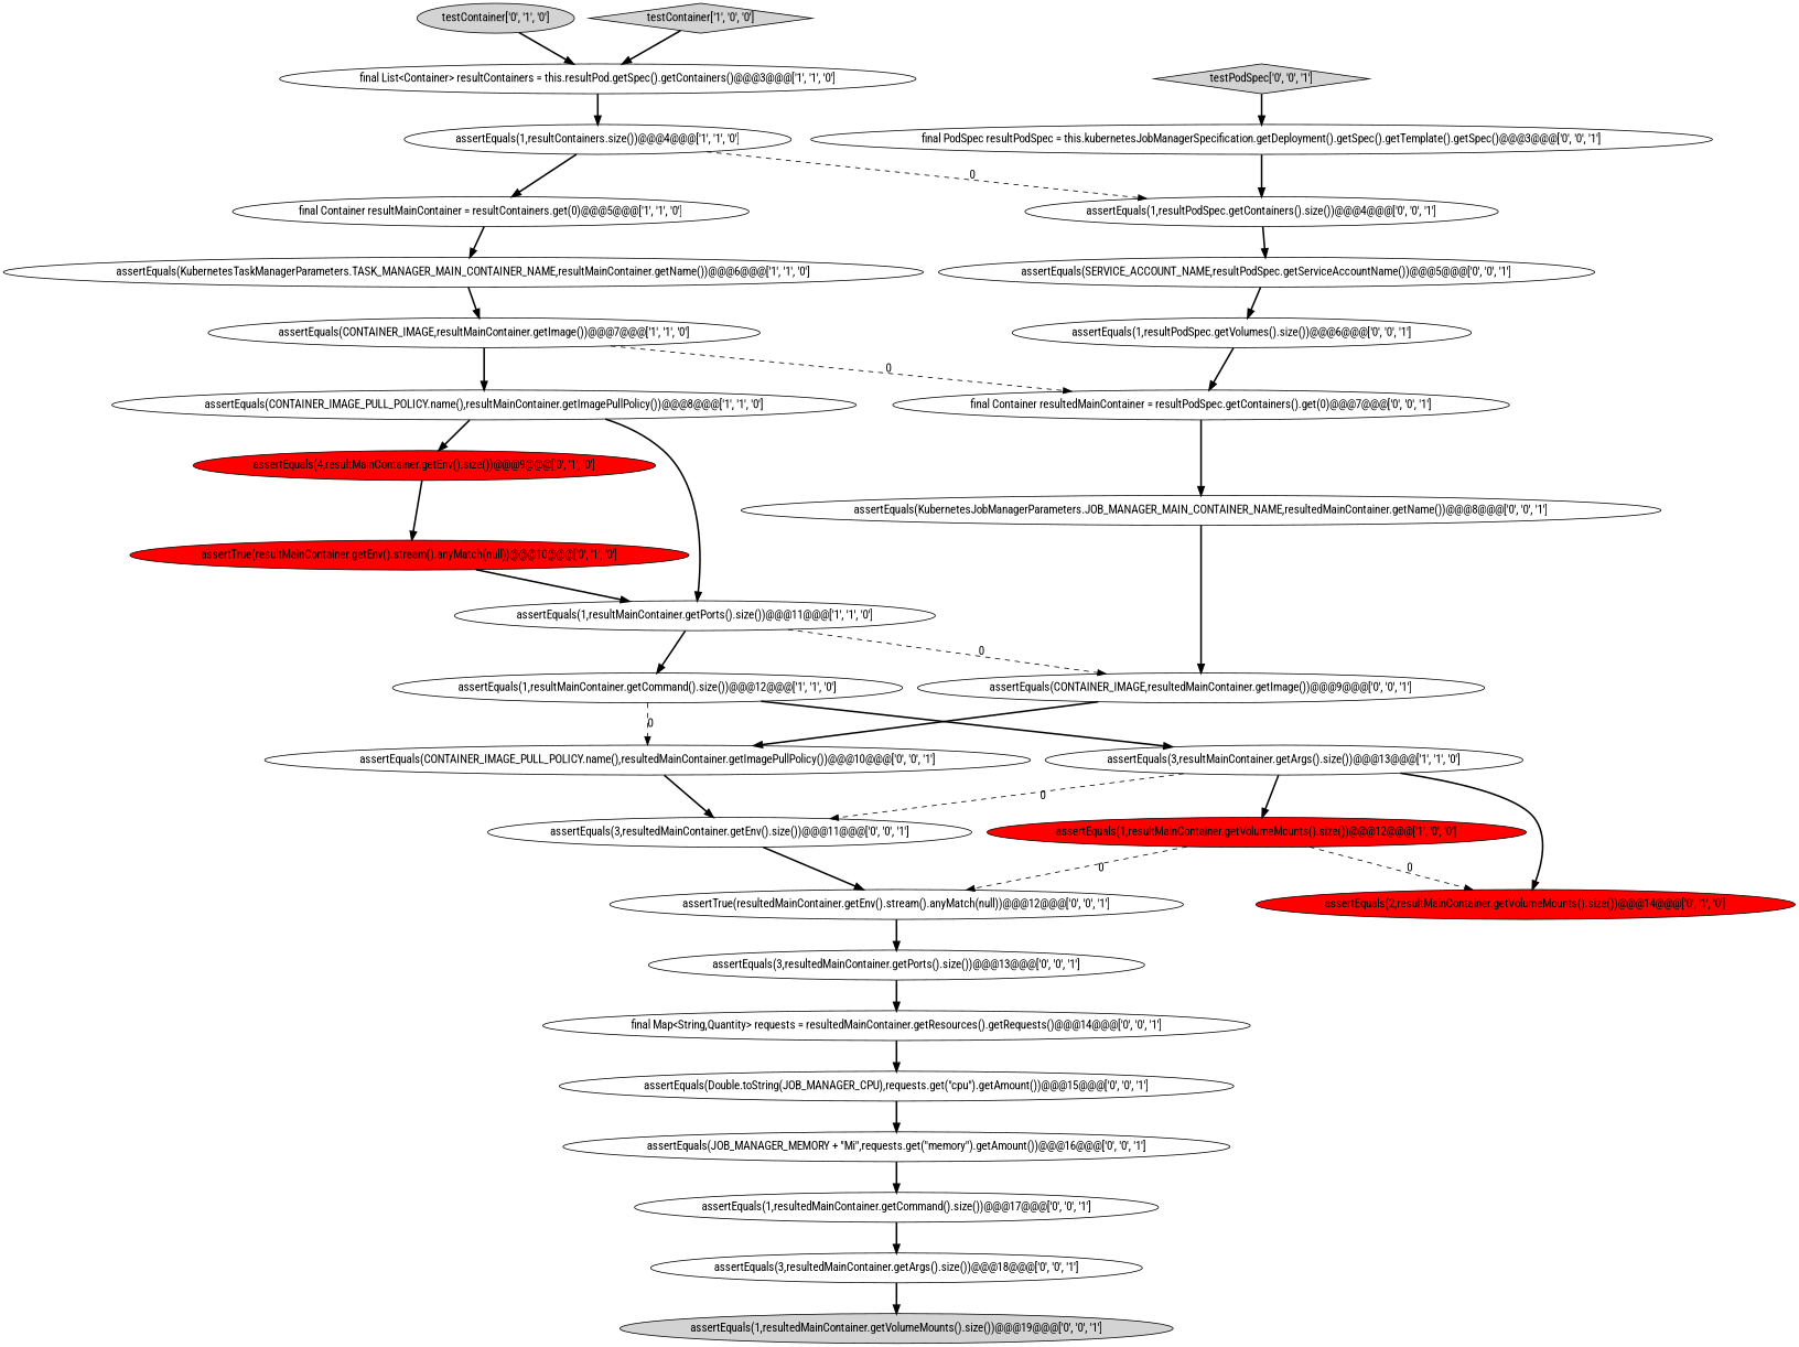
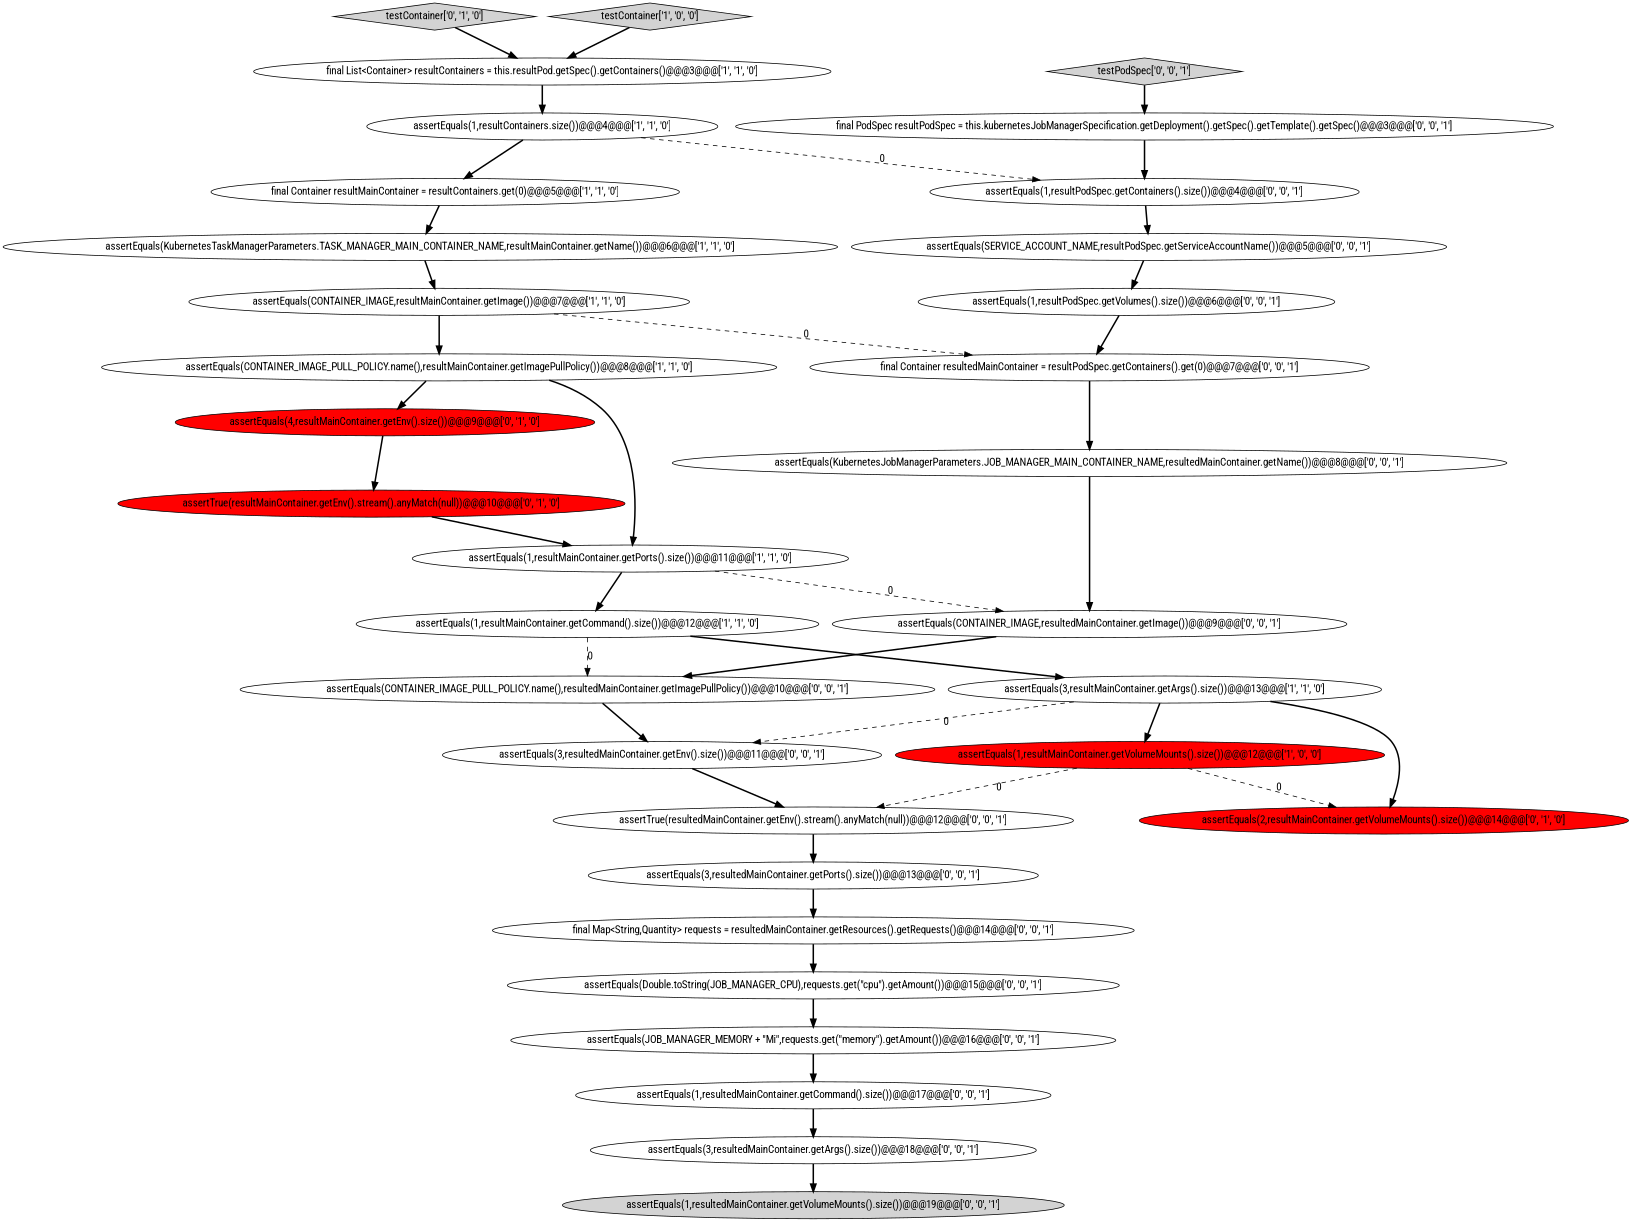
  digraph {
    fontname="Roboto Condensed"
    node [fillcolor=white shape=ellipse style=filled fontname="Roboto Condensed"]
    edge [style=bold fontname="Roboto Condensed"]
    n1 [label="assertEquals(1,resultPodSpec.getContainers().size())@@@4@@@['0', '0', '1']"]
    n2 [label="assertEquals(SERVICE_ACCOUNT_NAME,resultPodSpec.getServiceAccountName())@@@5@@@['0', '0', '1']"]
    n3 [label="assertEquals(1,resultMainContainer.getCommand().size())@@@12@@@['1', '1', '0']"]
    n4 [label="assertEquals(CONTAINER_IMAGE_PULL_POLICY.name(),resultedMainContainer.getImagePullPolicy())@@@10@@@['0', '0', '1']"]
    n5 [label="assertEquals(3,resultMainContainer.getArgs().size())@@@13@@@['1', '1', '0']"]
    n6 [label="assertEquals(CONTAINER_IMAGE,resultedMainContainer.getImage())@@@9@@@['0', '0', '1']"]
    n7 [label="assertEquals(1,resultContainers.size())@@@4@@@['1', '1', '0']"]
    n8 [label="final Container resultMainContainer = resultContainers.get(0)@@@5@@@['1', '1', '0']"]
    n9 [fillcolor=red label="assertEquals(4,resultMainContainer.getEnv().size())@@@9@@@['0', '1', '0']"]
    n10 [fillcolor=red label="assertTrue(resultMainContainer.getEnv().stream().anyMatch(null))@@@10@@@['0', '1', '0']"]
    n11 [fillcolor=lightgray label="testPodSpec['0', '0', '1']" shape=diamond]
    n12 [label="final PodSpec resultPodSpec = this.kubernetesJobManagerSpecification.getDeployment().getSpec().getTemplate().getSpec()@@@3@@@['0', '0', '1']"]
    n13 [label="assertEquals(KubernetesTaskManagerParameters.TASK_MANAGER_MAIN_CONTAINER_NAME,resultMainContainer.getName())@@@6@@@['1', '1', '0']"]
    n14 [label="assertEquals(CONTAINER_IMAGE,resultMainContainer.getImage())@@@7@@@['1', '1', '0']"]
    n15 [label="final Container resultedMainContainer = resultPodSpec.getContainers().get(0)@@@7@@@['0', '0', '1']"]
    n16 [label="assertEquals(CONTAINER_IMAGE_PULL_POLICY.name(),resultMainContainer.getImagePullPolicy())@@@8@@@['1', '1', '0']"]
    n17 [label="assertTrue(resultedMainContainer.getEnv().stream().anyMatch(null))@@@12@@@['0', '0', '1']"]
    n18 [label="assertEquals(3,resultedMainContainer.getPorts().size())@@@13@@@['0', '0', '1']"]
    n19 [label="assertEquals(1,resultMainContainer.getPorts().size())@@@11@@@['1', '1', '0']"]
    n20 [label="assertEquals(Double.toString(JOB_MANAGER_CPU),requests.get(\"cpu\").getAmount())@@@15@@@['0', '0', '1']"]
    n21 [label="assertEquals(JOB_MANAGER_MEMORY + \"Mi\",requests.get(\"memory\").getAmount())@@@16@@@['0', '0', '1']"]
    n22 [label="assertEquals(1,resultPodSpec.getVolumes().size())@@@6@@@['0', '0', '1']"]
    n23 [label="assertEquals(3,resultedMainContainer.getEnv().size())@@@11@@@['0', '0', '1']"]
    n24 [label="final Map<String,Quantity> requests = resultedMainContainer.getResources().getRequests()@@@14@@@['0', '0', '1']"]
    n25 [label="assertEquals(KubernetesJobManagerParameters.JOB_MANAGER_MAIN_CONTAINER_NAME,resultedMainContainer.getName())@@@8@@@['0', '0', '1']"]
    n26 [fillcolor=lightgray label="assertEquals(1,resultedMainContainer.getVolumeMounts().size())@@@19@@@['0', '0', '1']"]
    n27 [fillcolor=red label="assertEquals(1,resultMainContainer.getVolumeMounts().size())@@@12@@@['1', '0', '0']"]
    n28 [fillcolor=red label="assertEquals(2,resultMainContainer.getVolumeMounts().size())@@@14@@@['0', '1', '0']"]
-   n29 [fillcolor=lightgray label="testContainer['0', '1', '0']"]
+   n29 [fillcolor=lightgray label="testContainer['0', '1', '0']" shape=diamond]
    n30 [label="final List<Container> resultContainers = this.resultPod.getSpec().getContainers()@@@3@@@['1', '1', '0']"]
    n31 [label="assertEquals(1,resultedMainContainer.getCommand().size())@@@17@@@['0', '0', '1']"]
    n32 [label="assertEquals(3,resultedMainContainer.getArgs().size())@@@18@@@['0', '0', '1']"]
    n33 [fillcolor=lightgray label="testContainer['1', '0', '0']" shape=diamond]
    n1 -> n2
    n2 -> n22
    n3 -> n4 [label=0 style=dashed]
    n3 -> n5
    n4 -> n23
    n5 -> n23 [label=0 style=dashed]
    n5 -> n27
    n5 -> n28
    n6 -> n4
    n7 -> n1 [label=0 style=dashed]
    n7 -> n8
    n8 -> n13
    n9 -> n10
    n10 -> n19
    n11 -> n12
    n12 -> n1
    n13 -> n14
    n14 -> n15 [label=0 style=dashed]
    n14 -> n16
    n15 -> n25
    n16 -> n9
    n16 -> n19
    n17 -> n18
    n18 -> n24
    n19 -> n3
    n19 -> n6 [label=0 style=dashed]
    n20 -> n21
    n21 -> n31
    n22 -> n15
    n23 -> n17
    n24 -> n20
    n25 -> n6
    n27 -> n17 [label=0 style=dashed]
    n27 -> n28 [label=0 style=dashed]
    n29 -> n30
    n30 -> n7
    n31 -> n32
    n32 -> n26
    n33 -> n30
  }
